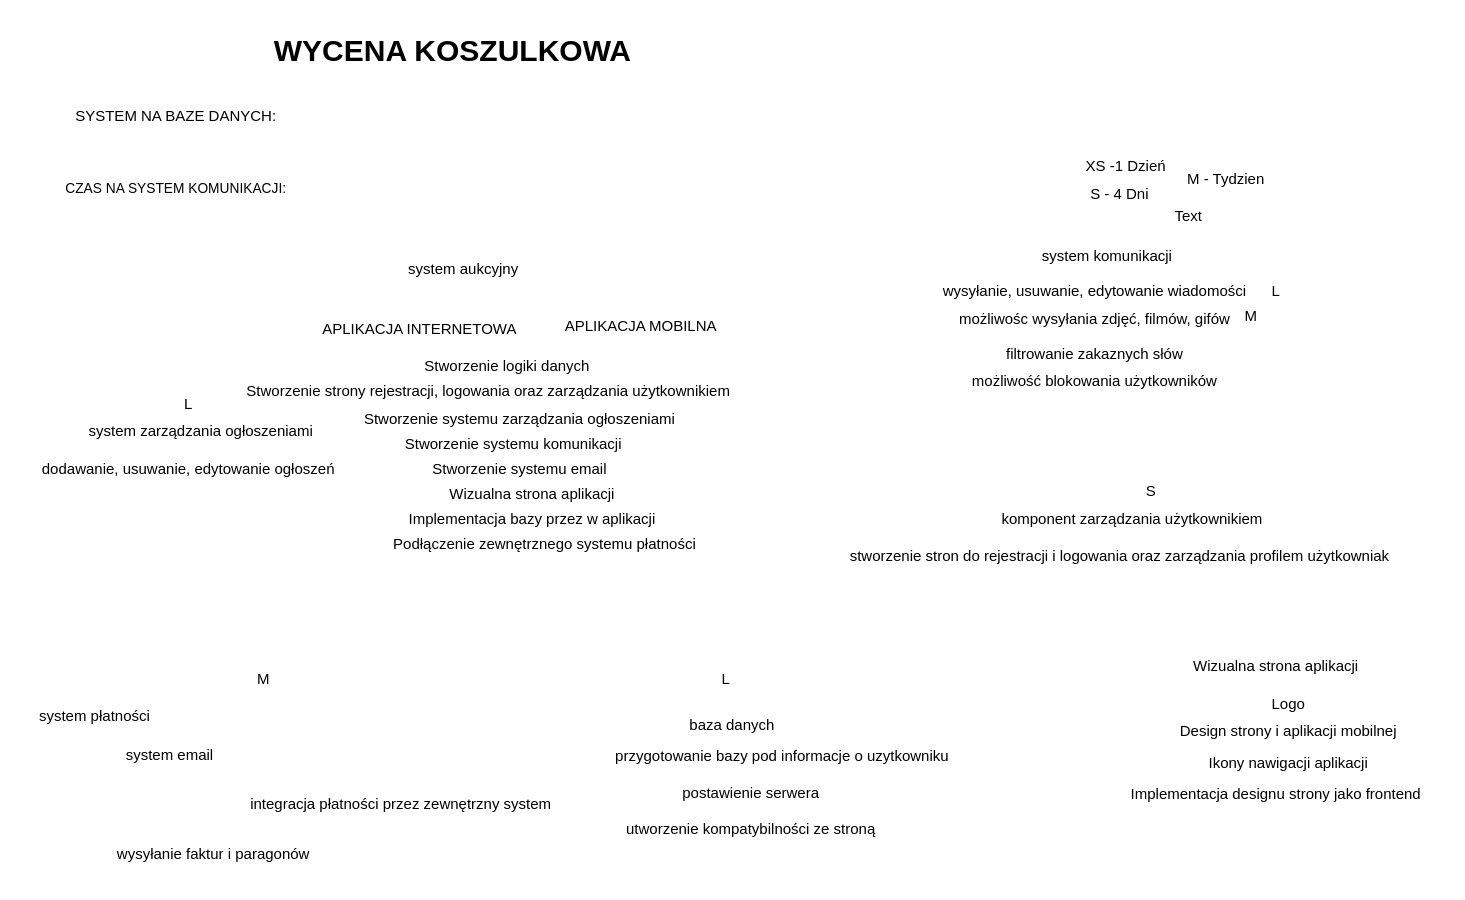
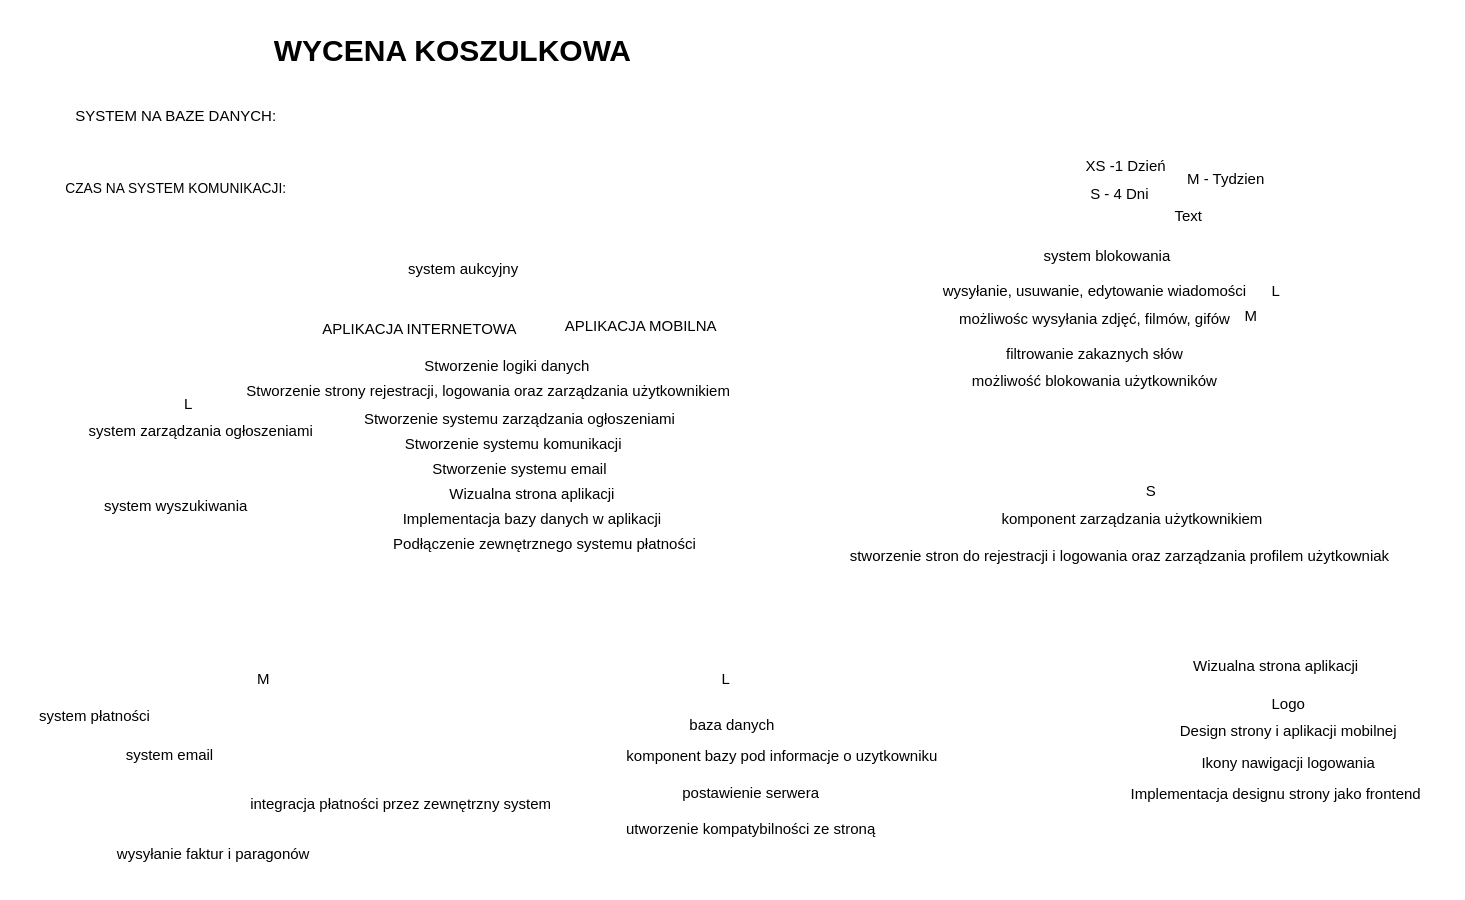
  <mxCell id="0" />
  <mxCell id="1" parent="0" />
  <mxCell id="2" value="&lt;h1 style=&quot;margin-top: 0px;&quot;&gt;WYCENA KOSZULKOWA&lt;/h1&gt;" style="text;html=1;whiteSpace=wrap;overflow=hidden;rounded=0;" vertex="1" parent="1"><mxGeometry x="217" width="590" height="120" as="geometry" y="20" /></mxCell>
  <mxCell id="3" value="SYSTEM NA BAZE DANYCH:" style="text;html=1;align=center;verticalAlign=middle;resizable=0;points=[];autosize=1;strokeColor=none;fillColor=none;" vertex="1" parent="1"><mxGeometry x="55" y="78" width="170" height="30" as="geometry" /></mxCell>
  <mxCell id="4" value="CZAS NA SYSTEM KOMUNIKACJI:" style="edgeStyle=none;orthogonalLoop=1;jettySize=auto;html=1;rounded=0;" edge="1" parent="1"><mxGeometry width="80" relative="1" as="geometry"><mxPoint x="100" y="150" as="sourcePoint" /><mxPoint x="180" y="150" as="targetPoint" /><Array as="points" /></mxGeometry></mxCell>
  <mxCell id="5" value="system aukcyjny" style="text;html=1;align=center;verticalAlign=middle;resizable=0;points=[];autosize=1;strokeColor=none;fillColor=none;" vertex="1" parent="1"><mxGeometry x="315" y="200" width="110" height="30" as="geometry" /></mxCell>
  <mxCell id="6" value="system płatności&lt;div&gt;&lt;br&gt;&lt;/div&gt;" style="text;html=1;align=center;verticalAlign=middle;resizable=0;points=[];autosize=1;strokeColor=none;fillColor=none;" vertex="1" parent="1"><mxGeometry x="20" y="560" width="110" height="40" as="geometry" /></mxCell>
  <mxCell id="7" value="system email" style="text;html=1;align=center;verticalAlign=middle;resizable=0;points=[];autosize=1;strokeColor=none;fillColor=none;" vertex="1" parent="1"><mxGeometry x="90" y="589" width="90" height="30" as="geometry" /></mxCell>
  <mxCell id="8" value="system zarządzania ogłoszeniami" style="text;html=1;align=center;verticalAlign=middle;resizable=0;points=[];autosize=1;strokeColor=none;fillColor=none;" vertex="1" parent="1"><mxGeometry x="60" y="330" width="200" height="30" as="geometry" /></mxCell>
  <mxCell id="9" value="komponent zarządzania użytkownikiem" style="text;html=1;align=center;verticalAlign=middle;resizable=0;points=[];autosize=1;strokeColor=none;fillColor=none;" vertex="1" parent="1"><mxGeometry x="790" y="400" width="230" height="30" as="geometry" /></mxCell>
- <mxCell id="10" value="system komunikacji" style="text;html=1;align=center;verticalAlign=middle;resizable=0;points=[];autosize=1;strokeColor=none;fillColor=none;" vertex="1" parent="1"><mxGeometry x="820" y="190" width="130" height="30" as="geometry" /></mxCell>
+ <mxCell id="10" value="system blokowania" style="text;html=1;align=center;verticalAlign=middle;resizable=0;points=[];autosize=1;strokeColor=none;fillColor=none;" vertex="1" parent="1"><mxGeometry x="820" y="190" width="130" height="30" as="geometry" /></mxCell>
  <mxCell id="11" value="baza danych" style="text;html=1;align=center;verticalAlign=middle;resizable=0;points=[];autosize=1;strokeColor=none;fillColor=none;" vertex="1" parent="1"><mxGeometry x="540" y="565" width="90" height="30" as="geometry" /></mxCell>
  <mxCell id="12" value="APLIKACJA INTERNETOWA" style="text;html=1;align=center;verticalAlign=middle;resizable=0;points=[];autosize=1;strokeColor=none;fillColor=none;" vertex="1" parent="1"><mxGeometry x="245" y="248" width="180" height="30" as="geometry" /></mxCell>
  <mxCell id="13" value="APLIKACJA MOBILNA&lt;div&gt;&lt;br&gt;&lt;/div&gt;" style="text;html=1;align=center;verticalAlign=middle;resizable=0;points=[];autosize=1;strokeColor=none;fillColor=none;" vertex="1" parent="1"><mxGeometry x="442" y="248" width="140" height="40" as="geometry" /></mxCell>
  <mxCell id="14" value="Stworzenie logiki danych" style="text;html=1;align=center;verticalAlign=middle;resizable=0;points=[];autosize=1;strokeColor=none;fillColor=none;" vertex="1" parent="1"><mxGeometry x="325" y="278" width="160" height="30" as="geometry" /></mxCell>
  <mxCell id="15" value="Wizualna strona aplikacji" style="text;html=1;align=center;verticalAlign=middle;resizable=0;points=[];autosize=1;strokeColor=none;fillColor=none;" vertex="1" parent="1"><mxGeometry x="345" y="380" width="160" height="30" as="geometry" /></mxCell>
- <mxCell id="16" value="Implementacja bazy przez w aplikacji" style="text;html=1;align=center;verticalAlign=middle;resizable=0;points=[];autosize=1;strokeColor=none;fillColor=none;" vertex="1" parent="1"><mxGeometry x="310" y="400" width="230" height="30" as="geometry" /></mxCell>
+ <mxCell id="16" value="Implementacja bazy danych w aplikacji" style="text;html=1;align=center;verticalAlign=middle;resizable=0;points=[];autosize=1;strokeColor=none;fillColor=none;" vertex="1" parent="1"><mxGeometry x="310" y="400" width="230" height="30" as="geometry" /></mxCell>
  <mxCell id="17" value="Podłączenie zewnętrznego systemu płatności" style="text;html=1;align=center;verticalAlign=middle;resizable=0;points=[];autosize=1;strokeColor=none;fillColor=none;" vertex="1" parent="1"><mxGeometry x="300" y="420" width="270" height="30" as="geometry" /></mxCell>
  <mxCell id="18" value="Stworzenie systemu zarządzania ogłoszeniami" style="text;html=1;align=center;verticalAlign=middle;resizable=0;points=[];autosize=1;strokeColor=none;fillColor=none;" vertex="1" parent="1"><mxGeometry x="280" y="320" width="270" height="30" as="geometry" /></mxCell>
  <mxCell id="19" value="Stworzenie systemu komunikacji" style="text;html=1;align=center;verticalAlign=middle;resizable=0;points=[];autosize=1;strokeColor=none;fillColor=none;" vertex="1" parent="1"><mxGeometry x="310" y="340" width="200" height="30" as="geometry" /></mxCell>
  <mxCell id="20" value="Stworzenie systemu email" style="text;html=1;align=center;verticalAlign=middle;resizable=0;points=[];autosize=1;strokeColor=none;fillColor=none;" vertex="1" parent="1"><mxGeometry x="335" y="360" width="160" height="30" as="geometry" /></mxCell>
  <mxCell id="21" value="Stworzenie strony rejestracji, logowania oraz zarządzania użytkownikiem" style="text;html=1;align=center;verticalAlign=middle;resizable=0;points=[];autosize=1;strokeColor=none;fillColor=none;" vertex="1" parent="1"><mxGeometry x="185" y="298" width="410" height="30" as="geometry" /></mxCell>
- <mxCell id="22" value="przygotowanie bazy pod informacje o uzytkowniku" style="text;html=1;align=center;verticalAlign=middle;resizable=0;points=[];autosize=1;strokeColor=none;fillColor=none;" vertex="1" parent="1"><mxGeometry x="480" y="590" width="290" height="30" as="geometry" /></mxCell>
+ <mxCell id="22" value="komponent bazy pod informacje o uzytkowniku" style="text;html=1;align=center;verticalAlign=middle;resizable=0;points=[];autosize=1;strokeColor=none;fillColor=none;" vertex="1" parent="1"><mxGeometry x="480" y="590" width="290" height="30" as="geometry" /></mxCell>
  <mxCell id="23" value="postawienie serwera" style="text;html=1;align=center;verticalAlign=middle;resizable=0;points=[];autosize=1;strokeColor=none;fillColor=none;" vertex="1" parent="1"><mxGeometry x="535" y="619" width="130" height="30" as="geometry" /></mxCell>
  <mxCell id="24" value="utworzenie kompatybilności ze stroną" style="text;html=1;align=center;verticalAlign=middle;resizable=0;points=[];autosize=1;strokeColor=none;fillColor=none;" vertex="1" parent="1"><mxGeometry x="490" y="648" width="220" height="30" as="geometry" /></mxCell>
  <mxCell id="25" value="stworzenie stron do rejestracji i logowania oraz zarządzania profilem użytkowniak" style="text;html=1;align=center;verticalAlign=middle;resizable=0;points=[];autosize=1;strokeColor=none;fillColor=none;" vertex="1" parent="1"><mxGeometry x="665" y="430" width="460" height="30" as="geometry" /></mxCell>
- <mxCell id="26" value="dodawanie, usuwanie, edytowanie ogłoszeń" style="text;html=1;align=center;verticalAlign=middle;resizable=0;points=[];autosize=1;strokeColor=none;fillColor=none;" vertex="1" parent="1"><mxGeometry x="20" y="360" width="260" height="30" as="geometry" /></mxCell>
+ <mxCell id="27" value="system wyszukiwania" style="text;html=1;align=center;verticalAlign=middle;resizable=0;points=[];autosize=1;strokeColor=none;fillColor=none;" vertex="1" parent="1"><mxGeometry x="70" y="390" width="140" height="30" as="geometry" /></mxCell>
  <mxCell id="28" value="integracja płatności przez zewnętrzny system" style="text;html=1;align=center;verticalAlign=middle;resizable=0;points=[];autosize=1;strokeColor=none;fillColor=none;" vertex="1" parent="1"><mxGeometry x="190" y="628" width="260" height="30" as="geometry" /></mxCell>
  <mxCell id="29" value="wysyłanie faktur i paragonów" style="text;html=1;align=center;verticalAlign=middle;resizable=0;points=[];autosize=1;strokeColor=none;fillColor=none;" vertex="1" parent="1"><mxGeometry x="80" y="668" width="180" height="30" as="geometry" /></mxCell>
  <mxCell id="30" value="wysyłanie, usuwanie, edytowanie wiadomości" style="text;html=1;align=center;verticalAlign=middle;resizable=0;points=[];autosize=1;strokeColor=none;fillColor=none;" vertex="1" parent="1"><mxGeometry x="740" y="218" width="270" height="30" as="geometry" /></mxCell>
  <mxCell id="31" value="możliwośc wysyłania zdjęć, filmów, gifów" style="text;html=1;align=center;verticalAlign=middle;resizable=0;points=[];autosize=1;strokeColor=none;fillColor=none;" vertex="1" parent="1"><mxGeometry x="755" y="240" width="240" height="30" as="geometry" /></mxCell>
  <mxCell id="32" value="filtrowanie zakaznych słów" style="text;html=1;align=center;verticalAlign=middle;resizable=0;points=[];autosize=1;strokeColor=none;fillColor=none;" vertex="1" parent="1"><mxGeometry x="795" y="268" width="160" height="30" as="geometry" /></mxCell>
  <mxCell id="33" value="możliwość blokowania użytkowników" style="text;html=1;align=center;verticalAlign=middle;resizable=0;points=[];autosize=1;strokeColor=none;fillColor=none;" vertex="1" parent="1"><mxGeometry x="765" y="290" width="220" height="30" as="geometry" /></mxCell>
  <mxCell id="34" value="Wizualna strona aplikacji" style="text;html=1;align=center;verticalAlign=middle;resizable=0;points=[];autosize=1;strokeColor=none;fillColor=none;" vertex="1" parent="1"><mxGeometry x="940" y="518" width="160" height="30" as="geometry" /></mxCell>
  <mxCell id="35" value="Logo" style="text;html=1;align=center;verticalAlign=middle;resizable=0;points=[];autosize=1;strokeColor=none;fillColor=none;" vertex="1" parent="1"><mxGeometry x="1005" y="548" width="50" height="30" as="geometry" /></mxCell>
  <mxCell id="36" value="Design strony i aplikacji mobilnej" style="text;html=1;align=center;verticalAlign=middle;resizable=0;points=[];autosize=1;strokeColor=none;fillColor=none;" vertex="1" parent="1"><mxGeometry x="930" y="570" width="200" height="30" as="geometry" /></mxCell>
- <mxCell id="37" value="Ikony nawigacji aplikacji" style="text;html=1;align=center;verticalAlign=middle;resizable=0;points=[];autosize=1;strokeColor=none;fillColor=none;" vertex="1" parent="1"><mxGeometry x="955" y="595" width="150" height="30" as="geometry" /></mxCell>
+ <mxCell id="37" value="Ikony nawigacji logowania" style="text;html=1;align=center;verticalAlign=middle;resizable=0;points=[];autosize=1;strokeColor=none;fillColor=none;" vertex="1" parent="1"><mxGeometry x="955" y="595" width="150" height="30" as="geometry" /></mxCell>
  <mxCell id="38" value="Implementacja designu strony jako frontend" style="text;html=1;align=center;verticalAlign=middle;resizable=0;points=[];autosize=1;strokeColor=none;fillColor=none;" vertex="1" parent="1"><mxGeometry x="890" y="620" width="260" height="30" as="geometry" /></mxCell>
  <mxCell id="39" value="L" style="text;html=1;align=center;verticalAlign=middle;resizable=0;points=[];autosize=1;strokeColor=none;fillColor=none;" vertex="1" parent="1"><mxGeometry x="565" y="528" width="30" height="30" as="geometry" /></mxCell>
  <mxCell id="40" value="M" style="text;html=1;align=center;verticalAlign=middle;resizable=0;points=[];autosize=1;strokeColor=none;fillColor=none;" vertex="1" parent="1"><mxGeometry x="195" y="528" width="30" height="30" as="geometry" /></mxCell>
  <mxCell id="41" value="L" style="text;html=1;align=center;verticalAlign=middle;resizable=0;points=[];autosize=1;strokeColor=none;fillColor=none;" vertex="1" parent="1"><mxGeometry x="135" y="308" width="30" height="30" as="geometry" /></mxCell>
  <mxCell id="42" value="L" style="text;html=1;align=center;verticalAlign=middle;resizable=0;points=[];autosize=1;strokeColor=none;fillColor=none;" vertex="1" parent="1"><mxGeometry x="1005" y="218" width="30" height="30" as="geometry" /></mxCell>
  <mxCell id="43" value="S" style="text;html=1;align=center;verticalAlign=middle;resizable=0;points=[];autosize=1;strokeColor=none;fillColor=none;" vertex="1" parent="1"><mxGeometry x="905" y="378" width="30" height="30" as="geometry" /></mxCell>
  <mxCell id="44" value="M" style="text;html=1;align=center;verticalAlign=middle;resizable=0;points=[];autosize=1;strokeColor=none;fillColor=none;" vertex="1" parent="1"><mxGeometry x="985" y="238" width="30" height="30" as="geometry" /></mxCell>
  <mxCell id="45" value="XS -1 Dzień" style="text;html=1;align=center;verticalAlign=middle;resizable=0;points=[];autosize=1;strokeColor=none;fillColor=none;" vertex="1" parent="1"><mxGeometry x="855" y="118" width="90" height="30" as="geometry" /></mxCell>
  <mxCell id="46" value="S - 4 Dni" style="text;html=1;align=center;verticalAlign=middle;resizable=0;points=[];autosize=1;strokeColor=none;fillColor=none;" vertex="1" parent="1"><mxGeometry x="860" y="140" width="70" height="30" as="geometry" /></mxCell>
  <mxCell id="47" value="M - Tydzien" style="text;html=1;align=center;verticalAlign=middle;resizable=0;points=[];autosize=1;strokeColor=none;fillColor=none;" vertex="1" parent="1"><mxGeometry x="935" y="128" width="90" height="30" as="geometry" /></mxCell>
  <mxCell id="48" value="Text" style="text;html=1;align=center;verticalAlign=middle;resizable=0;points=[];autosize=1;strokeColor=none;fillColor=none;" vertex="1" parent="1"><mxGeometry x="925" y="158" width="50" height="30" as="geometry" /></mxCell>
